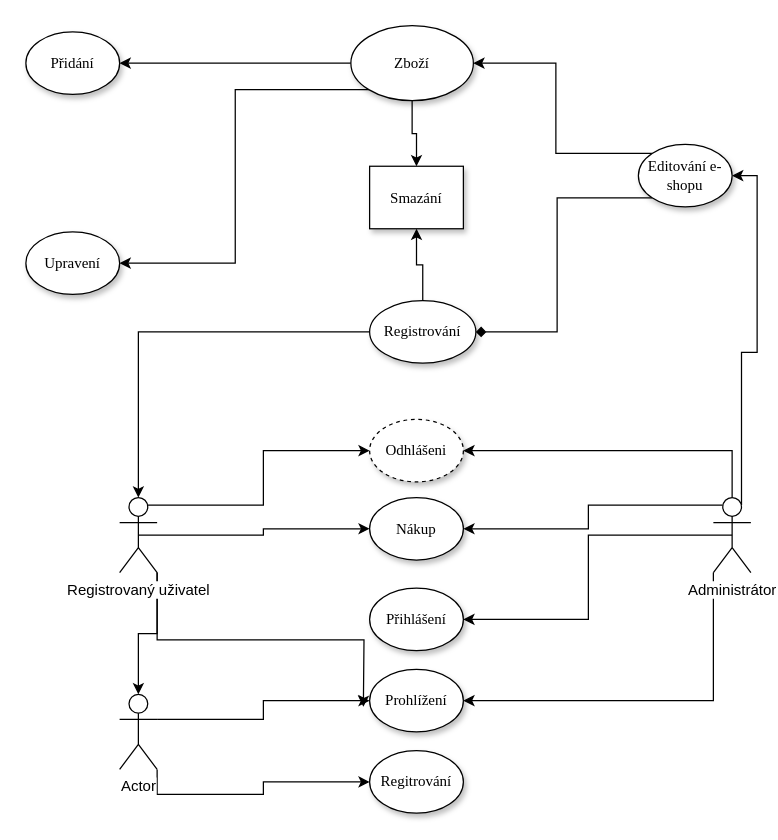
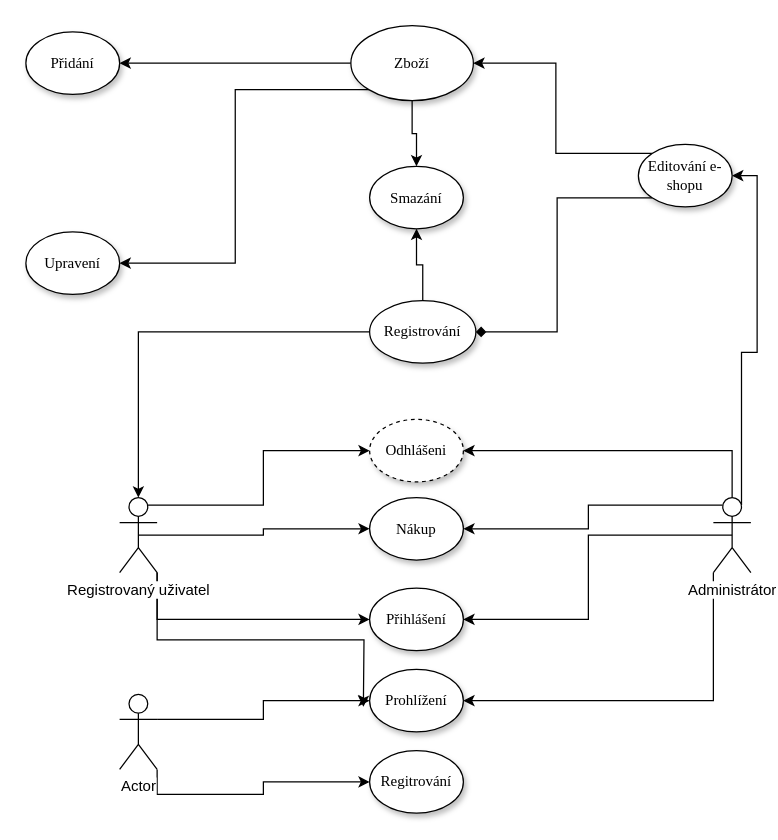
  <mxCell id="0" />
  <mxCell id="1" parent="0" />
  <mxCell id="2" style="edgeStyle=orthogonalEdgeStyle;rounded=0;orthogonalLoop=1;jettySize=auto;html=1;exitX=0;exitY=1;exitDx=0;exitDy=0;entryX=1;entryY=0.5;entryDx=0;entryDy=0;" parent="1" source="5" target="18" edge="1"><mxGeometry relative="1" as="geometry" /></mxCell>
  <mxCell id="3" style="edgeStyle=orthogonalEdgeStyle;rounded=0;orthogonalLoop=1;jettySize=auto;html=1;" parent="1" source="5" target="17" edge="1"><mxGeometry relative="1" as="geometry" /></mxCell>
  <mxCell id="4" style="edgeStyle=orthogonalEdgeStyle;rounded=0;orthogonalLoop=1;jettySize=auto;html=1;entryX=0.5;entryY=0;entryDx=0;entryDy=0;" parent="1" source="5" target="6" edge="1"><mxGeometry relative="1" as="geometry" /></mxCell>
  <mxCell id="5" value="Zboží" style="ellipse;whiteSpace=wrap;html=1;rounded=0;shadow=1;comic=0;labelBackgroundColor=none;strokeWidth=1;fontFamily=Verdana;fontSize=12;align=center;" parent="1" vertex="1"><mxGeometry x="280" y="20" width="98" height="60" as="geometry" /></mxCell>
- <mxCell id="6" value="&lt;span&gt;Smazání&lt;/span&gt;" style="whiteSpace=wrap;html=1;shadow=1;comic=0;labelBackgroundColor=none;strokeWidth=1;fontFamily=Verdana;fontSize=12;align=center;rounded=0;" parent="1" vertex="1"><mxGeometry x="295" y="132.5" width="75" height="50" as="geometry" /></mxCell>
+ <mxCell id="6" value="&lt;span&gt;Smazání&lt;/span&gt;" style="ellipse;whiteSpace=wrap;html=1;rounded=0;shadow=1;comic=0;labelBackgroundColor=none;strokeWidth=1;fontFamily=Verdana;fontSize=12;align=center;" parent="1" vertex="1"><mxGeometry x="295" y="132.5" width="75" height="50" as="geometry" /></mxCell>
  <mxCell id="7" style="edgeStyle=orthogonalEdgeStyle;rounded=0;orthogonalLoop=1;jettySize=auto;html=1;exitX=0;exitY=0;exitDx=0;exitDy=0;entryX=1;entryY=0.5;entryDx=0;entryDy=0;" parent="1" source="9" target="5" edge="1"><mxGeometry relative="1" as="geometry" /></mxCell>
  <mxCell id="8" style="edgeStyle=orthogonalEdgeStyle;rounded=0;orthogonalLoop=1;jettySize=auto;html=1;exitX=0;exitY=1;exitDx=0;exitDy=0;entryX=1;entryY=0.5;entryDx=0;entryDy=0;endArrow=diamond;" parent="1" source="9" target="14" edge="1"><mxGeometry relative="1" as="geometry" /></mxCell>
  <mxCell id="9" value="&lt;span&gt;Editování e-shopu&lt;/span&gt;" style="ellipse;whiteSpace=wrap;html=1;rounded=0;shadow=1;comic=0;labelBackgroundColor=none;strokeWidth=1;fontFamily=Verdana;fontSize=12;align=center;" parent="1" vertex="1"><mxGeometry x="510" y="115" width="75" height="50" as="geometry" /></mxCell>
  <mxCell id="10" value="&lt;span&gt;Přihlášení&lt;/span&gt;" style="ellipse;whiteSpace=wrap;html=1;rounded=0;shadow=1;comic=0;labelBackgroundColor=none;strokeWidth=1;fontFamily=Verdana;fontSize=12;align=center;" parent="1" vertex="1"><mxGeometry x="295" y="470" width="75" height="50" as="geometry" /></mxCell>
  <mxCell id="11" value="&lt;span&gt;Prohlížení&lt;/span&gt;" style="ellipse;whiteSpace=wrap;html=1;rounded=0;shadow=1;comic=0;labelBackgroundColor=none;strokeWidth=1;fontFamily=Verdana;fontSize=12;align=center;" parent="1" vertex="1"><mxGeometry x="295" y="535" width="75" height="50" as="geometry" /></mxCell>
  <mxCell id="12" style="edgeStyle=orthogonalEdgeStyle;rounded=0;orthogonalLoop=1;jettySize=auto;html=1;exitX=0.5;exitY=0;exitDx=0;exitDy=0;entryX=0.5;entryY=1;entryDx=0;entryDy=0;" parent="1" source="14" target="6" edge="1"><mxGeometry relative="1" as="geometry" /></mxCell>
  <mxCell id="13" style="edgeStyle=orthogonalEdgeStyle;rounded=0;orthogonalLoop=1;jettySize=auto;html=1;exitX=0;exitY=0.5;exitDx=0;exitDy=0;" parent="1" source="14" target="30" edge="1"><mxGeometry relative="1" as="geometry" /></mxCell>
  <mxCell id="14" value="&lt;span&gt;Registrování&lt;/span&gt;" style="ellipse;whiteSpace=wrap;html=1;rounded=0;shadow=1;comic=0;labelBackgroundColor=none;strokeWidth=1;fontFamily=Verdana;fontSize=12;align=center;" parent="1" vertex="1"><mxGeometry x="295" y="240" width="85" height="50" as="geometry" /></mxCell>
  <mxCell id="15" value="&lt;span&gt;Odhlášeni&lt;/span&gt;" style="ellipse;whiteSpace=wrap;html=1;rounded=0;shadow=1;comic=0;labelBackgroundColor=none;strokeWidth=1;fontFamily=Verdana;fontSize=12;align=center;dashed=1;" parent="1" vertex="1"><mxGeometry x="295" y="335" width="75" height="50" as="geometry" /></mxCell>
  <mxCell id="16" value="Nákup" style="ellipse;whiteSpace=wrap;html=1;rounded=0;shadow=1;comic=0;labelBackgroundColor=none;strokeWidth=1;fontFamily=Verdana;fontSize=12;align=center;" parent="1" vertex="1"><mxGeometry x="295" y="397.5" width="75" height="50" as="geometry" /></mxCell>
  <mxCell id="17" value="Přidání" style="ellipse;whiteSpace=wrap;html=1;rounded=0;shadow=1;comic=0;labelBackgroundColor=none;strokeWidth=1;fontFamily=Verdana;fontSize=12;align=center;" parent="1" vertex="1"><mxGeometry x="20" y="25" width="75" height="50" as="geometry" /></mxCell>
  <mxCell id="18" value="&lt;span&gt;Upravení&lt;/span&gt;" style="ellipse;whiteSpace=wrap;html=1;rounded=0;shadow=1;comic=0;labelBackgroundColor=none;strokeWidth=1;fontFamily=Verdana;fontSize=12;align=center;" parent="1" vertex="1"><mxGeometry x="20" y="185" width="75" height="50" as="geometry" /></mxCell>
  <mxCell id="19" value="&lt;span&gt;Regitrování&lt;/span&gt;" style="ellipse;whiteSpace=wrap;html=1;rounded=0;shadow=1;comic=0;labelBackgroundColor=none;strokeWidth=1;fontFamily=Verdana;fontSize=12;align=center;" parent="1" vertex="1"><mxGeometry x="295" y="600" width="75" height="50" as="geometry" /></mxCell>
  <mxCell id="20" style="edgeStyle=orthogonalEdgeStyle;rounded=0;orthogonalLoop=1;jettySize=auto;html=1;exitX=0.5;exitY=0;exitDx=0;exitDy=0;exitPerimeter=0;entryX=1;entryY=0.5;entryDx=0;entryDy=0;" parent="1" source="25" target="15" edge="1"><mxGeometry relative="1" as="geometry" /></mxCell>
  <mxCell id="21" style="edgeStyle=orthogonalEdgeStyle;rounded=0;orthogonalLoop=1;jettySize=auto;html=1;exitX=0.25;exitY=0.1;exitDx=0;exitDy=0;exitPerimeter=0;entryX=1;entryY=0.5;entryDx=0;entryDy=0;" parent="1" source="25" target="16" edge="1"><mxGeometry relative="1" as="geometry" /></mxCell>
  <mxCell id="22" style="edgeStyle=orthogonalEdgeStyle;rounded=0;orthogonalLoop=1;jettySize=auto;html=1;exitX=0.5;exitY=0.5;exitDx=0;exitDy=0;exitPerimeter=0;entryX=1;entryY=0.5;entryDx=0;entryDy=0;" parent="1" source="25" target="10" edge="1"><mxGeometry relative="1" as="geometry" /></mxCell>
  <mxCell id="23" style="edgeStyle=orthogonalEdgeStyle;rounded=0;orthogonalLoop=1;jettySize=auto;html=1;exitX=0;exitY=1;exitDx=0;exitDy=0;exitPerimeter=0;entryX=1;entryY=0.5;entryDx=0;entryDy=0;" parent="1" source="25" target="11" edge="1"><mxGeometry relative="1" as="geometry" /></mxCell>
  <mxCell id="24" style="edgeStyle=orthogonalEdgeStyle;rounded=0;orthogonalLoop=1;jettySize=auto;html=1;exitX=0.75;exitY=0.1;exitDx=0;exitDy=0;exitPerimeter=0;entryX=1;entryY=0.5;entryDx=0;entryDy=0;" parent="1" source="25" target="9" edge="1"><mxGeometry relative="1" as="geometry" /></mxCell>
  <mxCell id="25" value="Administrátor" style="shape=umlActor;verticalLabelPosition=bottom;labelBackgroundColor=#ffffff;verticalAlign=top;html=1;outlineConnect=0;" parent="1" vertex="1"><mxGeometry x="570" y="397.5" width="30" height="60" as="geometry" /></mxCell>
  <mxCell id="26" style="edgeStyle=orthogonalEdgeStyle;rounded=0;orthogonalLoop=1;jettySize=auto;html=1;exitX=1;exitY=1;exitDx=0;exitDy=0;exitPerimeter=0;" parent="1" source="30" edge="1"><mxGeometry relative="1" as="geometry"><mxPoint x="290" y="565" as="targetPoint" /></mxGeometry></mxCell>
- <mxCell id="27" style="edgeStyle=orthogonalEdgeStyle;rounded=0;orthogonalLoop=1;jettySize=auto;html=1;exitX=1;exitY=1;exitDx=0;exitDy=0;exitPerimeter=0;" parent="1" source="30" target="33" edge="1"><mxGeometry relative="1" as="geometry" /></mxCell>
+ <mxCell id="27" style="edgeStyle=orthogonalEdgeStyle;rounded=0;orthogonalLoop=1;jettySize=auto;html=1;exitX=1;exitY=1;exitDx=0;exitDy=0;exitPerimeter=0;entryX=0;entryY=0.5;entryDx=0;entryDy=0;" parent="1" source="30" target="10" edge="1"><mxGeometry relative="1" as="geometry" /></mxCell>
  <mxCell id="28" style="edgeStyle=orthogonalEdgeStyle;rounded=0;orthogonalLoop=1;jettySize=auto;html=1;exitX=0.5;exitY=0.5;exitDx=0;exitDy=0;exitPerimeter=0;" parent="1" source="30" target="16" edge="1"><mxGeometry relative="1" as="geometry" /></mxCell>
  <mxCell id="29" style="edgeStyle=orthogonalEdgeStyle;rounded=0;orthogonalLoop=1;jettySize=auto;html=1;exitX=0.75;exitY=0.1;exitDx=0;exitDy=0;exitPerimeter=0;entryX=0;entryY=0.5;entryDx=0;entryDy=0;" parent="1" source="30" target="15" edge="1"><mxGeometry relative="1" as="geometry" /></mxCell>
  <mxCell id="30" value="Registrovaný uživatel" style="shape=umlActor;verticalLabelPosition=bottom;labelBackgroundColor=#ffffff;verticalAlign=top;html=1;outlineConnect=0;" parent="1" vertex="1"><mxGeometry x="95" y="397.5" width="30" height="60" as="geometry" /></mxCell>
  <mxCell id="31" style="edgeStyle=orthogonalEdgeStyle;rounded=0;orthogonalLoop=1;jettySize=auto;html=1;exitX=1;exitY=0.333;exitDx=0;exitDy=0;exitPerimeter=0;entryX=0;entryY=0.5;entryDx=0;entryDy=0;" parent="1" source="33" target="11" edge="1"><mxGeometry relative="1" as="geometry" /></mxCell>
  <mxCell id="32" style="edgeStyle=orthogonalEdgeStyle;rounded=0;orthogonalLoop=1;jettySize=auto;html=1;exitX=1;exitY=1;exitDx=0;exitDy=0;exitPerimeter=0;entryX=0;entryY=0.5;entryDx=0;entryDy=0;" parent="1" source="33" target="19" edge="1"><mxGeometry relative="1" as="geometry" /></mxCell>
  <mxCell id="33" value="Actor" style="shape=umlActor;verticalLabelPosition=bottom;labelBackgroundColor=#ffffff;verticalAlign=top;html=1;outlineConnect=0;" parent="1" vertex="1"><mxGeometry x="95" y="555" width="30" height="60" as="geometry" /></mxCell>
